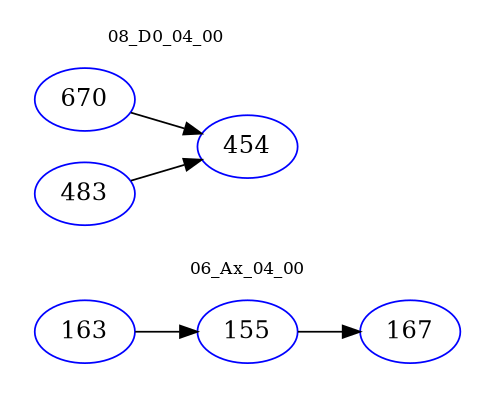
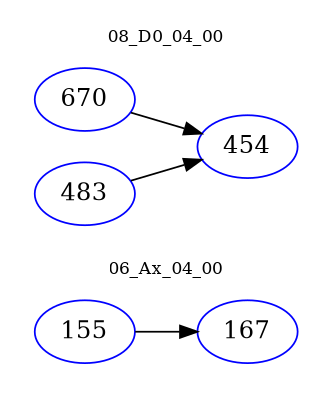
  digraph {
    rankdir=LR
    node [color=blue]
    edge [color=black]
-   n1 [label=163]
    n2 [label=155]
    n3 [label=167]
    n4 [label=670]
    n5 [label=454]
    n6 [label=483]
    subgraph cluster_1 {
      color=white
      fontsize=10
      label="06_Ax_04_00"
-     n1
      n2
      n3
    }
    subgraph cluster_2 {
      color=white
      fontsize=10
      label="08_D0_04_00"
      n4
      n5
      n6
    }
-   n1 -> n2
    n2 -> n3
    n4 -> n5
    n6 -> n5
  }
